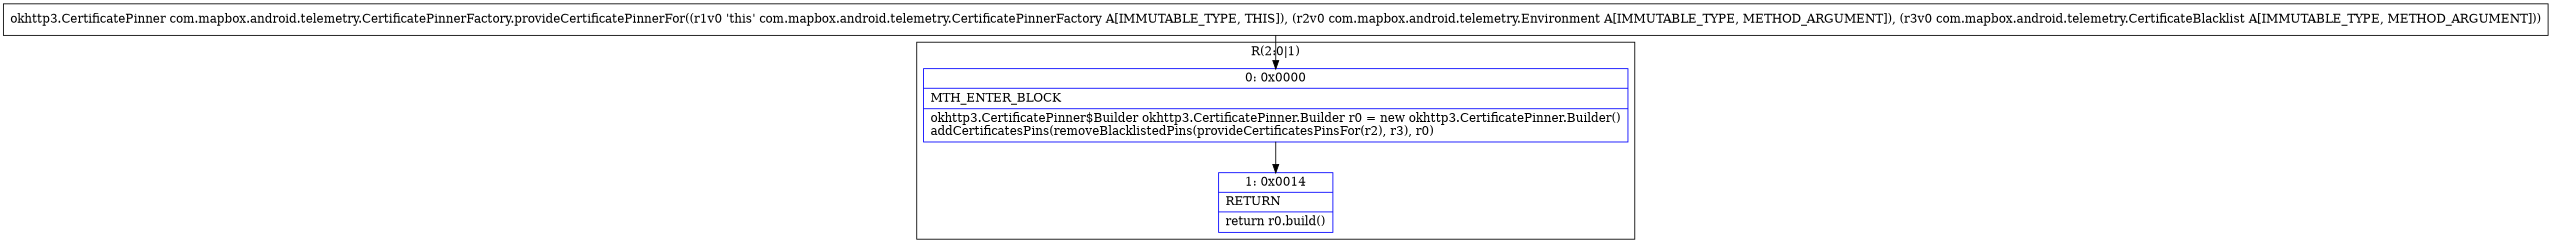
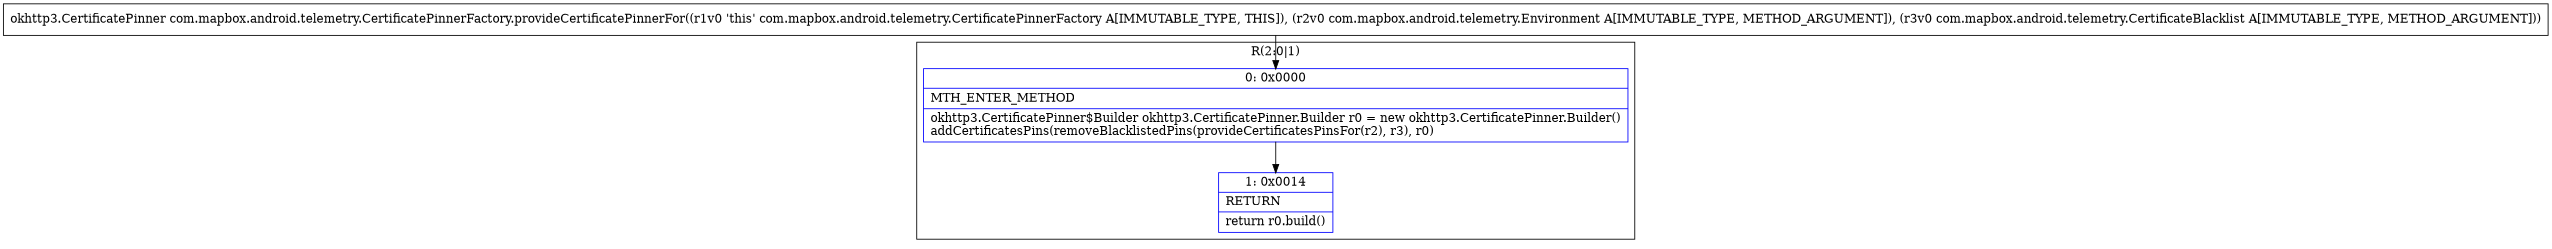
  digraph {
    node [color=blue shape=record]
-   n1 [label="{0\:\ 0x0000|MTH_ENTER_BLOCK\l|okhttp3.CertificatePinner$Builder okhttp3.CertificatePinner.Builder r0 = new okhttp3.CertificatePinner.Builder()\laddCertificatesPins(removeBlacklistedPins(provideCertificatesPinsFor(r2), r3), r0)\l}"]
+   n1 [label="{0\:\ 0x0000|MTH_ENTER_METHOD\l|okhttp3.CertificatePinner$Builder okhttp3.CertificatePinner.Builder r0 = new okhttp3.CertificatePinner.Builder()\laddCertificatesPins(removeBlacklistedPins(provideCertificatesPinsFor(r2), r3), r0)\l}"]
    n2 [label="{1\:\ 0x0014|RETURN\l|return r0.build()\l}"]
    n3 [label="{okhttp3.CertificatePinner com.mapbox.android.telemetry.CertificatePinnerFactory.provideCertificatePinnerFor((r1v0 'this' com.mapbox.android.telemetry.CertificatePinnerFactory A[IMMUTABLE_TYPE, THIS]), (r2v0 com.mapbox.android.telemetry.Environment A[IMMUTABLE_TYPE, METHOD_ARGUMENT]), (r3v0 com.mapbox.android.telemetry.CertificateBlacklist A[IMMUTABLE_TYPE, METHOD_ARGUMENT])) }" color=""]
    subgraph cluster_1 {
      label="R(2:0|1)"
      n1
      n2
    }
    n1 -> n2
    n3 -> n1
  }
